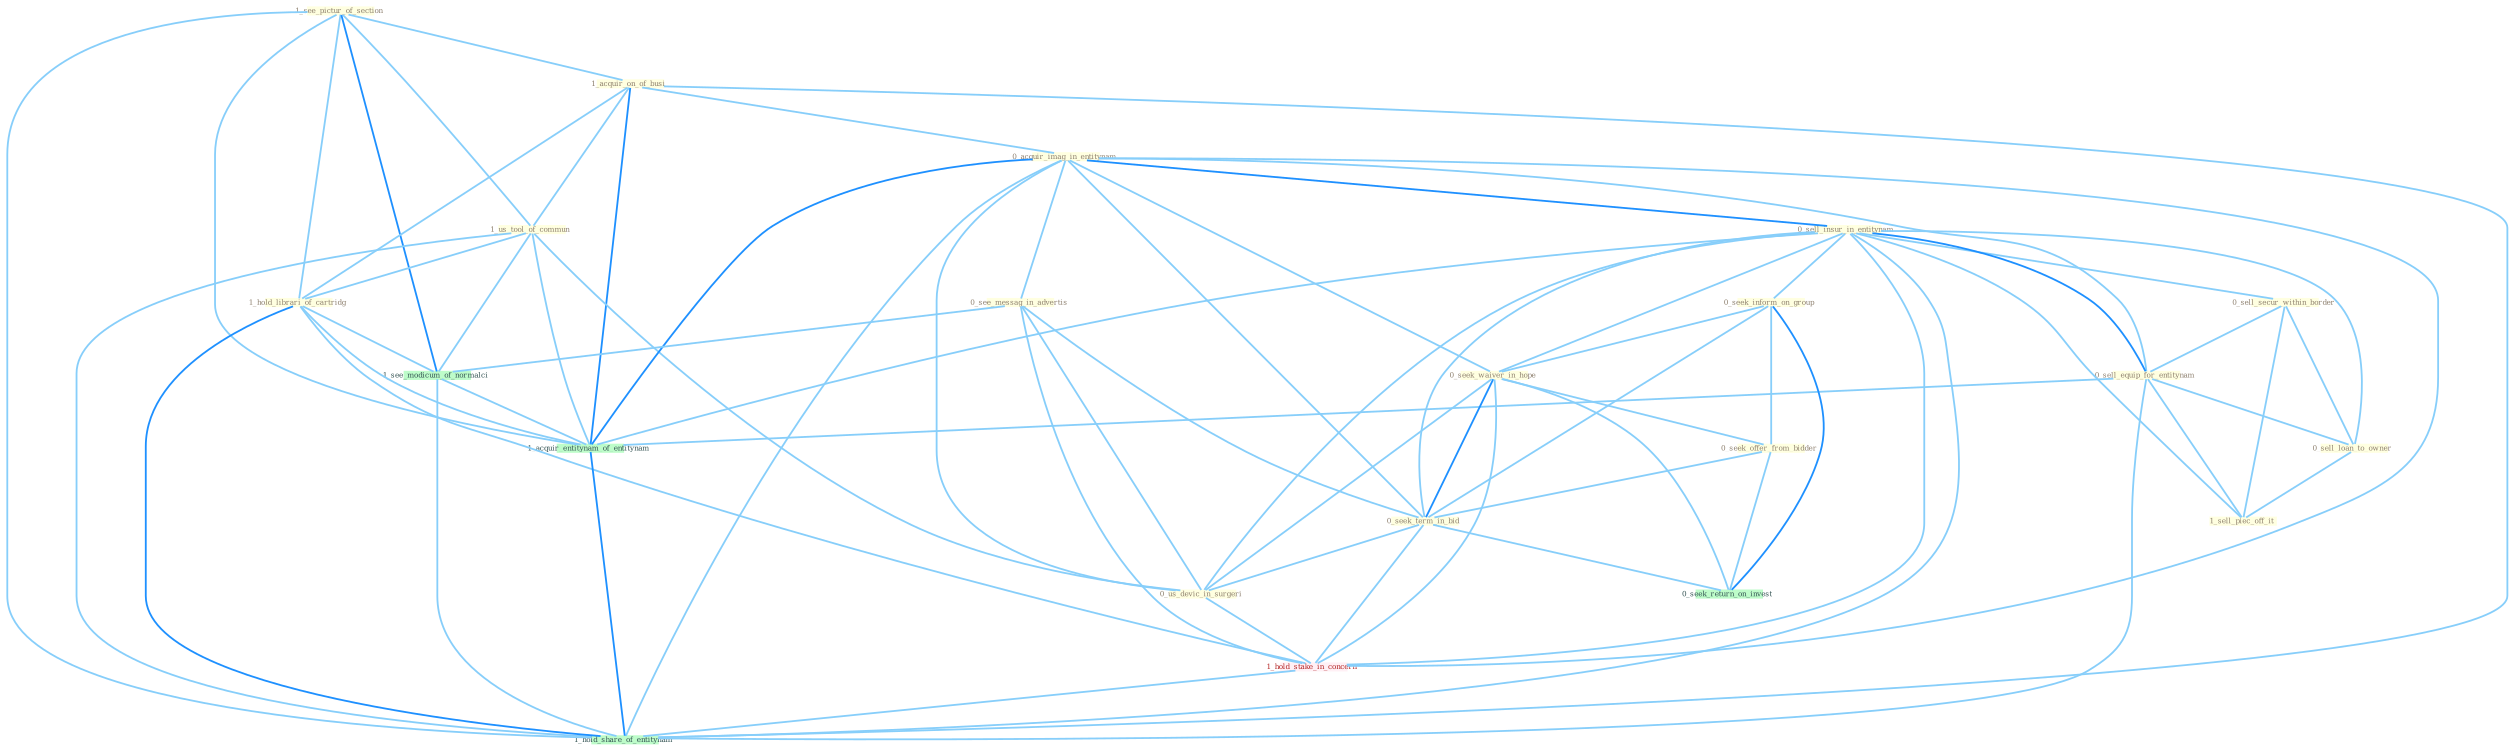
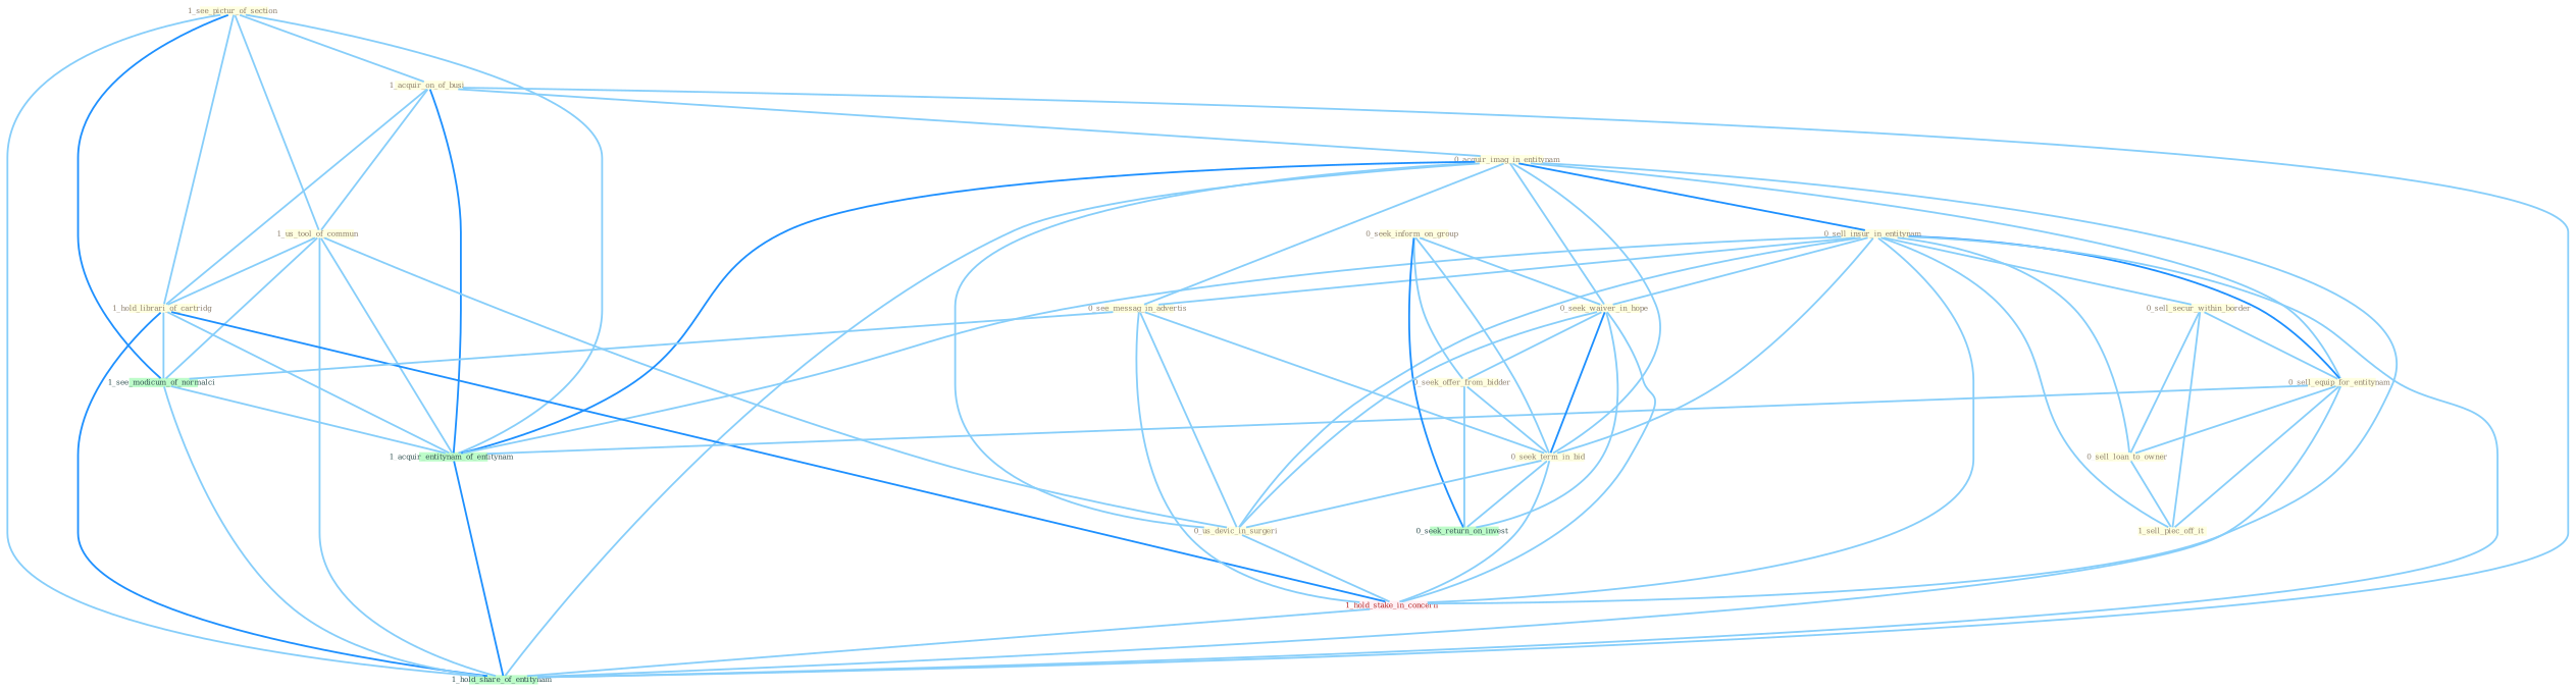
  graph {
    node [color="#ffffe0" fixedsize=true fontcolor="#8b7d6b" fontsize=4 shape=polygon style=filled]
    edge [color="#87cefa" w=1]
    "1_see_pictur_of_section " [height=.06 width=.5]
    "1_acquir_on_of_busi " [height=.06 width=.5]
    "1_us_tool_of_commun " [height=.06 width=.5]
    "0_acquir_imag_in_entitynam " [height=.06 width=.5]
    "0_sell_insur_in_entitynam " [height=.06 width=.5]
    "1_hold_librari_of_cartridg " [height=.06 width=.5]
    "0_sell_secur_within_border " [height=.06 width=.5]
    "0_see_messag_in_advertis " [height=.06 width=.5]
    "0_sell_equip_for_entitynam " [height=.06 width=.5]
    "0_seek_inform_on_group " [height=.06 width=.5]
    "0_seek_waiver_in_hope " [height=.06 width=.5]
    "0_sell_loan_to_owner " [height=.06 width=.5]
    "0_seek_offer_from_bidder " [height=.06 width=.5]
    "0_seek_term_in_bid " [height=.06 width=.5]
    "0_us_devic_in_surgeri " [height=.06 width=.5]
    "1_sell_piec_off_it " [height=.06 width=.5]
    "1_hold_stake_in_concern " [color="#fff0f5" fontcolor="#b22222" height=.06 width=.5]
    "1_see_modicum_of_normalci " [color="#BDFCC9" fontcolor="#2f4f4f" height=.06 width=.5]
    "1_acquir_entitynam_of_entitynam " [color="#BDFCC9" fontcolor="#2f4f4f" height=.06 width=.5]
    "1_hold_share_of_entitynam " [color="#BDFCC9" fontcolor="#2f4f4f" height=.06 width=.5]
    "0_seek_return_on_invest " [color="#BDFCC9" fontcolor="#2f4f4f" height=.06 width=.5]
    subgraph sub_1 {
      "1_see_pictur_of_section "
      "1_acquir_on_of_busi "
      "1_us_tool_of_commun "
      "0_acquir_imag_in_entitynam "
      "0_sell_insur_in_entitynam "
      "1_hold_librari_of_cartridg "
      "0_sell_secur_within_border "
      "0_see_messag_in_advertis "
      "0_sell_equip_for_entitynam "
      "0_seek_inform_on_group "
      "0_seek_waiver_in_hope "
      "0_sell_loan_to_owner "
      "0_seek_offer_from_bidder "
      "0_seek_term_in_bid "
      "0_us_devic_in_surgeri "
      "1_sell_piec_off_it "
    }
    subgraph sub_2 {
      "1_hold_stake_in_concern "
    }
    "1_see_pictur_of_section " -- "1_acquir_on_of_busi "
    "1_see_pictur_of_section " -- "1_us_tool_of_commun "
    "1_see_pictur_of_section " -- "1_hold_librari_of_cartridg "
    "1_see_pictur_of_section " -- "1_see_modicum_of_normalci " [color="#1e90ff" w=2]
    "1_see_pictur_of_section " -- "1_acquir_entitynam_of_entitynam "
    "1_see_pictur_of_section " -- "1_hold_share_of_entitynam "
    "1_acquir_on_of_busi " -- "1_us_tool_of_commun "
    "1_acquir_on_of_busi " -- "0_acquir_imag_in_entitynam "
    "1_acquir_on_of_busi " -- "1_hold_librari_of_cartridg "
    "1_acquir_on_of_busi " -- "1_acquir_entitynam_of_entitynam " [color="#1e90ff" w=2]
    "1_acquir_on_of_busi " -- "1_hold_share_of_entitynam "
    "1_us_tool_of_commun " -- "1_hold_librari_of_cartridg "
    "1_us_tool_of_commun " -- "0_us_devic_in_surgeri "
    "1_us_tool_of_commun " -- "1_see_modicum_of_normalci "
    "1_us_tool_of_commun " -- "1_acquir_entitynam_of_entitynam "
    "1_us_tool_of_commun " -- "1_hold_share_of_entitynam "
    "0_acquir_imag_in_entitynam " -- "0_sell_insur_in_entitynam " [color="#1e90ff" w=2]
    "0_acquir_imag_in_entitynam " -- "0_see_messag_in_advertis "
    "0_acquir_imag_in_entitynam " -- "0_sell_equip_for_entitynam "
    "0_acquir_imag_in_entitynam " -- "0_seek_waiver_in_hope "
    "0_acquir_imag_in_entitynam " -- "0_seek_term_in_bid "
    "0_acquir_imag_in_entitynam " -- "0_us_devic_in_surgeri "
    "0_acquir_imag_in_entitynam " -- "1_hold_stake_in_concern "
    "0_acquir_imag_in_entitynam " -- "1_acquir_entitynam_of_entitynam " [color="#1e90ff" w=2]
    "0_acquir_imag_in_entitynam " -- "1_hold_share_of_entitynam "
    "0_sell_insur_in_entitynam " -- "0_sell_secur_within_border "
-   "0_sell_insur_in_entitynam " -- "0_seek_inform_on_group "
+   "0_sell_insur_in_entitynam " -- "0_see_messag_in_advertis "
    "0_sell_insur_in_entitynam " -- "0_sell_equip_for_entitynam " [color="#1e90ff" w=2]
    "0_sell_insur_in_entitynam " -- "0_seek_waiver_in_hope "
    "0_sell_insur_in_entitynam " -- "0_sell_loan_to_owner "
    "0_sell_insur_in_entitynam " -- "0_seek_term_in_bid "
    "0_sell_insur_in_entitynam " -- "0_us_devic_in_surgeri "
    "0_sell_insur_in_entitynam " -- "1_sell_piec_off_it "
    "0_sell_insur_in_entitynam " -- "1_hold_stake_in_concern "
    "0_sell_insur_in_entitynam " -- "1_acquir_entitynam_of_entitynam "
    "0_sell_insur_in_entitynam " -- "1_hold_share_of_entitynam "
-   "1_hold_librari_of_cartridg " -- "1_hold_stake_in_concern "
+   "1_hold_librari_of_cartridg " -- "1_hold_stake_in_concern " [color="#1e90ff"]
    "1_hold_librari_of_cartridg " -- "1_see_modicum_of_normalci "
    "1_hold_librari_of_cartridg " -- "1_acquir_entitynam_of_entitynam "
    "1_hold_librari_of_cartridg " -- "1_hold_share_of_entitynam " [color="#1e90ff" w=2]
    "0_sell_secur_within_border " -- "0_sell_equip_for_entitynam "
    "0_sell_secur_within_border " -- "0_sell_loan_to_owner "
    "0_sell_secur_within_border " -- "1_sell_piec_off_it "
    "0_see_messag_in_advertis " -- "0_seek_term_in_bid "
    "0_see_messag_in_advertis " -- "0_us_devic_in_surgeri "
    "0_see_messag_in_advertis " -- "1_hold_stake_in_concern "
    "0_see_messag_in_advertis " -- "1_see_modicum_of_normalci "
    "0_sell_equip_for_entitynam " -- "0_sell_loan_to_owner "
    "0_sell_equip_for_entitynam " -- "1_sell_piec_off_it "
    "0_sell_equip_for_entitynam " -- "1_acquir_entitynam_of_entitynam "
    "0_sell_equip_for_entitynam " -- "1_hold_share_of_entitynam "
    "0_seek_inform_on_group " -- "0_seek_waiver_in_hope "
    "0_seek_inform_on_group " -- "0_seek_offer_from_bidder "
    "0_seek_inform_on_group " -- "0_seek_term_in_bid "
    "0_seek_inform_on_group " -- "0_seek_return_on_invest " [color="#1e90ff" w=2]
    "0_seek_waiver_in_hope " -- "0_seek_offer_from_bidder "
    "0_seek_waiver_in_hope " -- "0_seek_term_in_bid " [color="#1e90ff" w=2]
    "0_seek_waiver_in_hope " -- "0_us_devic_in_surgeri "
    "0_seek_waiver_in_hope " -- "1_hold_stake_in_concern "
    "0_seek_waiver_in_hope " -- "0_seek_return_on_invest "
    "0_sell_loan_to_owner " -- "1_sell_piec_off_it "
    "0_seek_offer_from_bidder " -- "0_seek_term_in_bid "
    "0_seek_offer_from_bidder " -- "0_seek_return_on_invest "
    "0_seek_term_in_bid " -- "0_us_devic_in_surgeri "
    "0_seek_term_in_bid " -- "1_hold_stake_in_concern "
    "0_seek_term_in_bid " -- "0_seek_return_on_invest "
    "0_us_devic_in_surgeri " -- "1_hold_stake_in_concern "
    "1_hold_stake_in_concern " -- "1_hold_share_of_entitynam "
    "1_see_modicum_of_normalci " -- "1_acquir_entitynam_of_entitynam "
    "1_see_modicum_of_normalci " -- "1_hold_share_of_entitynam "
    "1_acquir_entitynam_of_entitynam " -- "1_hold_share_of_entitynam " [color="#1e90ff" w=2]
  }
